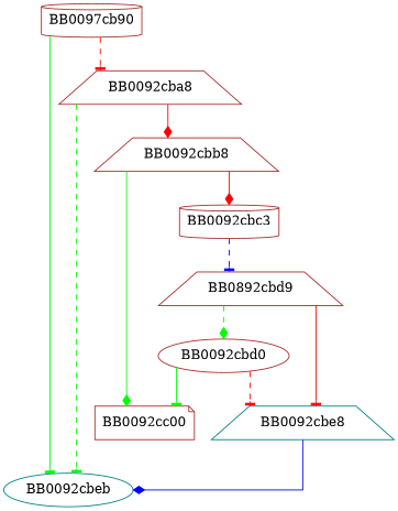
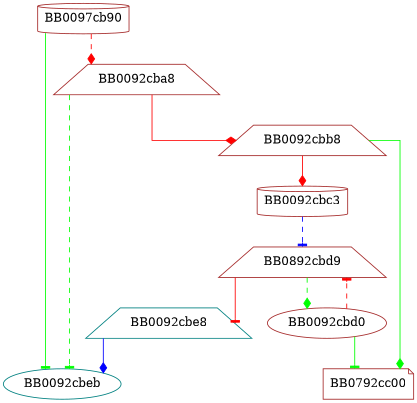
  digraph {
    splines=ortho
    node [color=brown shape=trapezium]
    edge [arrowhead=tee color=green style=solid]
    n1 [label=BB0097cb90 shape=cylinder]
    BB0092cbeb [color=teal shape=ellipse]
    BB0092cba8
    BB0092cbb8
-   BB0092cc00 [shape=note]
+   BB0092cc00 [shape=note label=BB0792cc00]
    BB0092cbc3 [shape=cylinder]
    n7 [label=BB0892cbd9]
    BB0092cbd0 [shape=ellipse]
    BB0092cbe8 [color=teal]
    n1 -> BB0092cbeb
-   n1 -> BB0092cba8 [color=red style=dashed]
+   n1 -> BB0092cba8 [arrowhead=diamond color=red style=dashed]
    BB0092cba8 -> BB0092cbeb [style=dashed]
    BB0092cba8 -> BB0092cbb8 [arrowhead=diamond color=red]
    BB0092cbb8 -> BB0092cc00 [arrowhead=diamond]
    BB0092cbb8 -> BB0092cbc3 [arrowhead=diamond color=red]
    BB0092cbc3 -> n7 [color=blue style=dashed]
    n7 -> BB0092cbd0 [arrowhead=diamond style=dashed]
    n7 -> BB0092cbe8 [color=red]
    BB0092cbd0 -> BB0092cc00
-   BB0092cbd0 -> BB0092cbe8 [color=red style=dashed]
+   BB0092cbd0 -> n7 [color=red style=dashed]
    BB0092cbe8 -> BB0092cbeb [arrowhead=diamond color=blue]
  }
